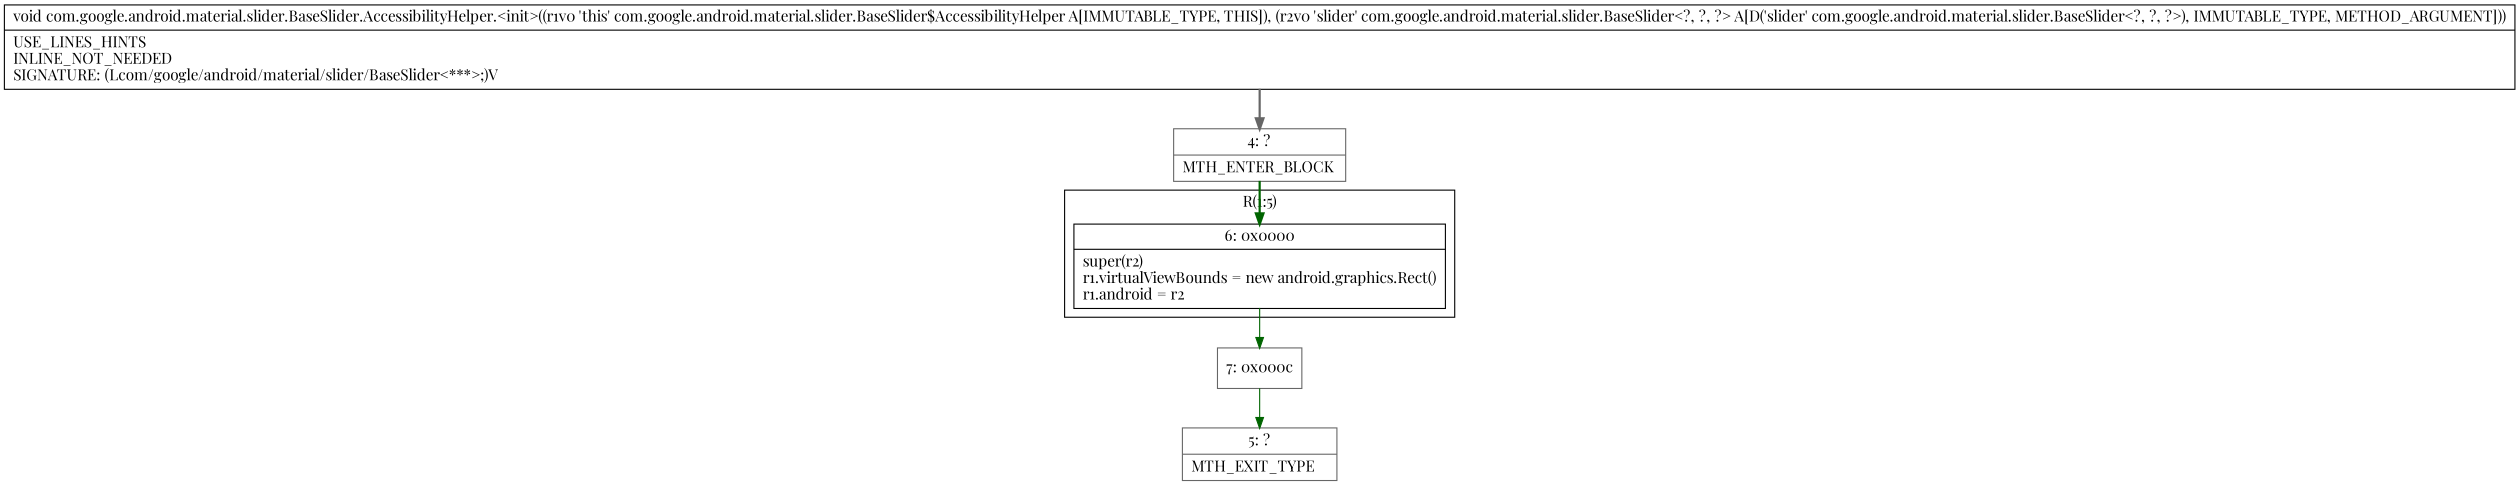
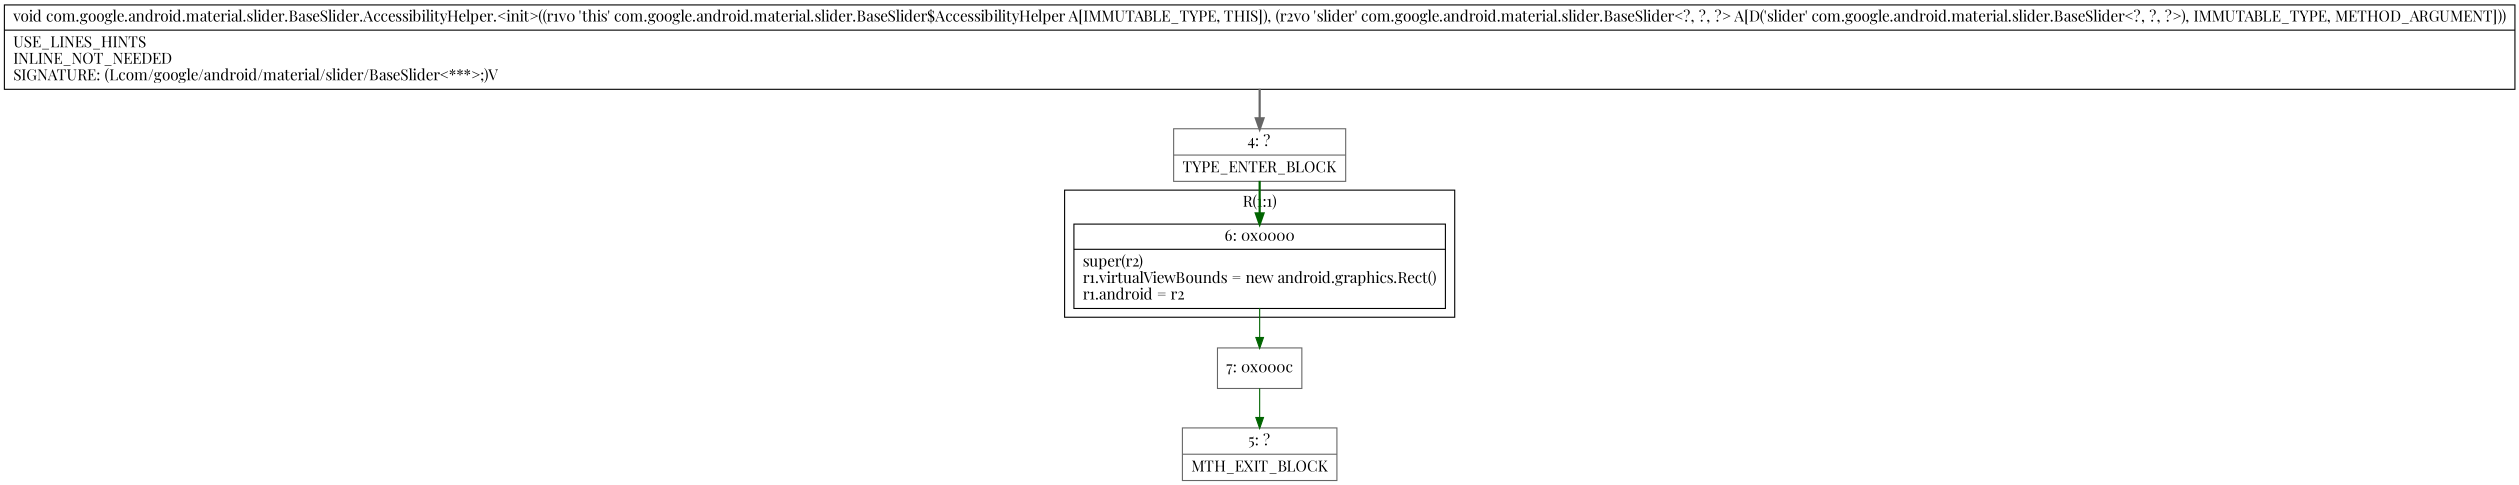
  digraph {
    fontname="Playfair Display"
    node [color=gray40 fontname="Playfair Display" shape=record]
    edge [color=darkgreen fontname="Playfair Display" style=solid]
    n1 [color=black label="{6\:\ 0x0000|super(r2)\lr1.virtualViewBounds = new android.graphics.Rect()\lr1.android = r2\l}"]
    n2 [label="{7\:\ 0x000c}"]
-   n3 [label="{5\:\ ?|MTH_EXIT_TYPE\l}"]
-   n4 [label="{4\:\ ?|MTH_ENTER_BLOCK\l}"]
+   n3 [label="{5\:\ ?|MTH_EXIT_BLOCK\l}"]
+   n4 [label="{4\:\ ?|TYPE_ENTER_BLOCK\l}"]
    n5 [color=black label="{void com.google.android.material.slider.BaseSlider.AccessibilityHelper.\<init\>((r1v0 'this' com.google.android.material.slider.BaseSlider$AccessibilityHelper A[IMMUTABLE_TYPE, THIS]), (r2v0 'slider' com.google.android.material.slider.BaseSlider\<?, ?, ?\> A[D('slider' com.google.android.material.slider.BaseSlider\<?, ?, ?\>), IMMUTABLE_TYPE, METHOD_ARGUMENT]))  | USE_LINES_HINTS\lINLINE_NOT_NEEDED\lSIGNATURE: (Lcom\/google\/android\/material\/slider\/BaseSlider\<***\>;)V\l}"]
    subgraph cluster_1 {
-     label="R(1:5)"
+     label="R(1:1)"
      n1
    }
    n1 -> n2
    n2 -> n3
    n4 -> n1 [style=bold]
    n5 -> n4 [color=gray40 style=bold]
  }
